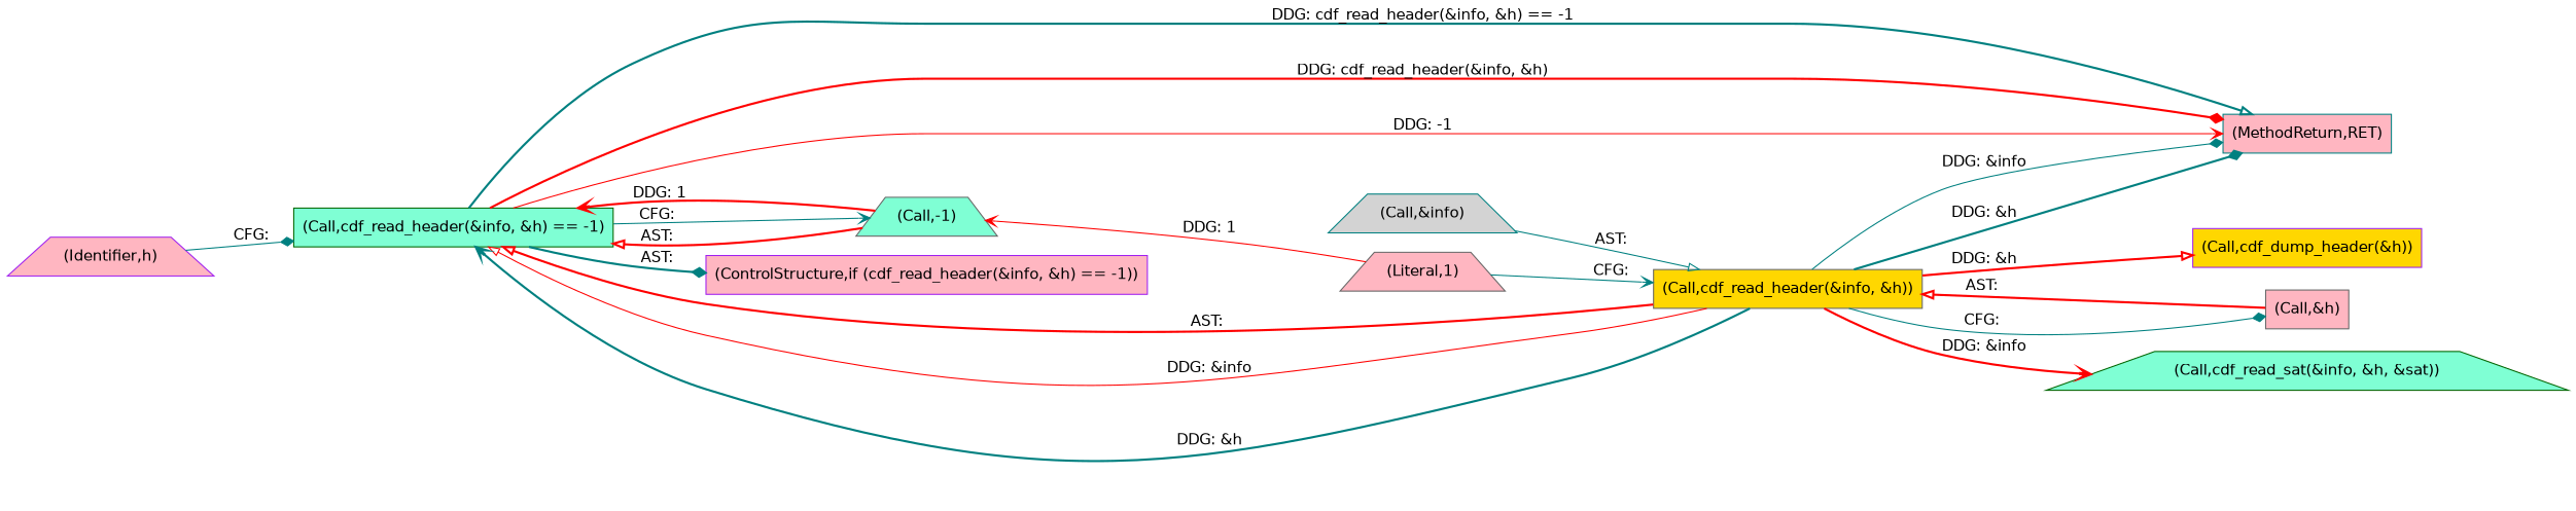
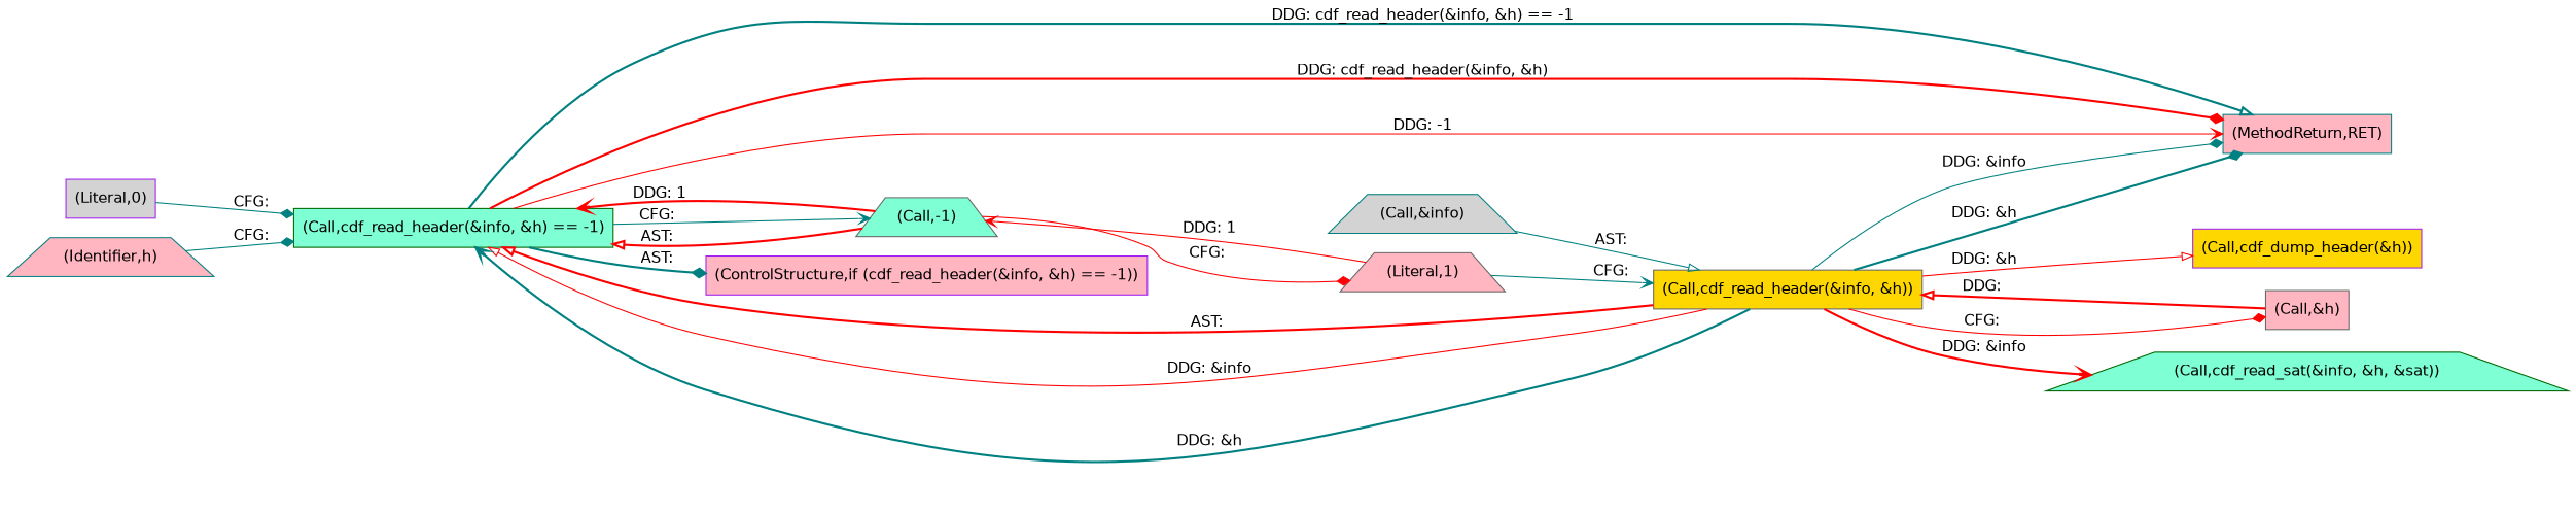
  digraph {
    fontname="DejaVu Sans"
    rankdir=LR
    node [color=gray40 fillcolor=lightpink fontname="DejaVu Sans" shape=box style=filled]
    edge [arrowhead=diamond color=red fontname="DejaVu Sans" style=solid]
    n1 [color=darkgreen fillcolor=aquamarine label="(Call,cdf_read_header(&info, &h) == -1)"]
    n2 [fillcolor=aquamarine label="(Call,-1)" shape=trapezium]
    n3 [color=teal label="(MethodReturn,RET)"]
    n4 [color=purple label="(ControlStructure,if (cdf_read_header(&info, &h) == -1))"]
    n5 [label="(Literal,1)" shape=trapezium]
    n6 [fillcolor=gold label="(Call,cdf_read_header(&info, &h))"]
    n7 [color=purple fillcolor=gold label="(Call,cdf_dump_header(&h))"]
    n8 [label="(Call,&h)"]
    n9 [color=darkgreen fillcolor=aquamarine label="(Call,cdf_read_sat(&info, &h, &sat))" shape=trapezium]
+   n10 [color=purple fillcolor=lightgrey label="(Literal,0)"]
    n11 [color=teal fillcolor=lightgrey label="(Call,&info)" shape=trapezium]
-   n12 [color=purple label="(Identifier,h)" shape=trapezium]
+   n12 [color=teal label="(Identifier,h)" shape=trapezium]
    n1 -> n2 [arrowhead=vee color=teal label="CFG: "]
    n1 -> n3 [arrowhead=vee label="DDG: -1"]
    n1 -> n3 [arrowhead=onormal color=teal label="DDG: cdf_read_header(&info, &h) == -1" style=bold]
    n1 -> n3 [label="DDG: cdf_read_header(&info, &h)" style=bold]
    n1 -> n4 [color=teal label="AST: " style=bold]
    n2 -> n1 [arrowhead=onormal label="AST: " style=bold]
    n2 -> n1 [arrowhead=vee label="DDG: 1" style=bold]
+   n2 -> n5 [label="CFG: "]
    n5 -> n2 [arrowhead=vee label="DDG: 1"]
    n5 -> n6 [arrowhead=vee color=teal label="CFG: "]
    n6 -> n1 [arrowhead=onormal label="AST: " style=bold]
    n6 -> n1 [arrowhead=onormal label="DDG: &info"]
    n6 -> n1 [arrowhead=vee color=teal label="DDG: &h" style=bold]
    n6 -> n3 [color=teal label="DDG: &info"]
    n6 -> n3 [color=teal label="DDG: &h" style=bold]
-   n6 -> n7 [arrowhead=onormal label="DDG: &h" style=bold]
-   n6 -> n8 [color=teal label="CFG: "]
+   n6 -> n7 [arrowhead=onormal label="DDG: &h"]
+   n6 -> n8 [label="CFG: "]
    n6 -> n9 [arrowhead=vee label="DDG: &info" style=bold]
-   n8 -> n6 [arrowhead=onormal label="AST: " style=bold]
+   n8 -> n6 [arrowhead=onormal label="DDG: " style=bold]
+   n10 -> n1 [color=teal label="CFG: "]
    n11 -> n6 [arrowhead=onormal color=teal label="AST: "]
    n12 -> n1 [color=teal label="CFG: "]
  }
